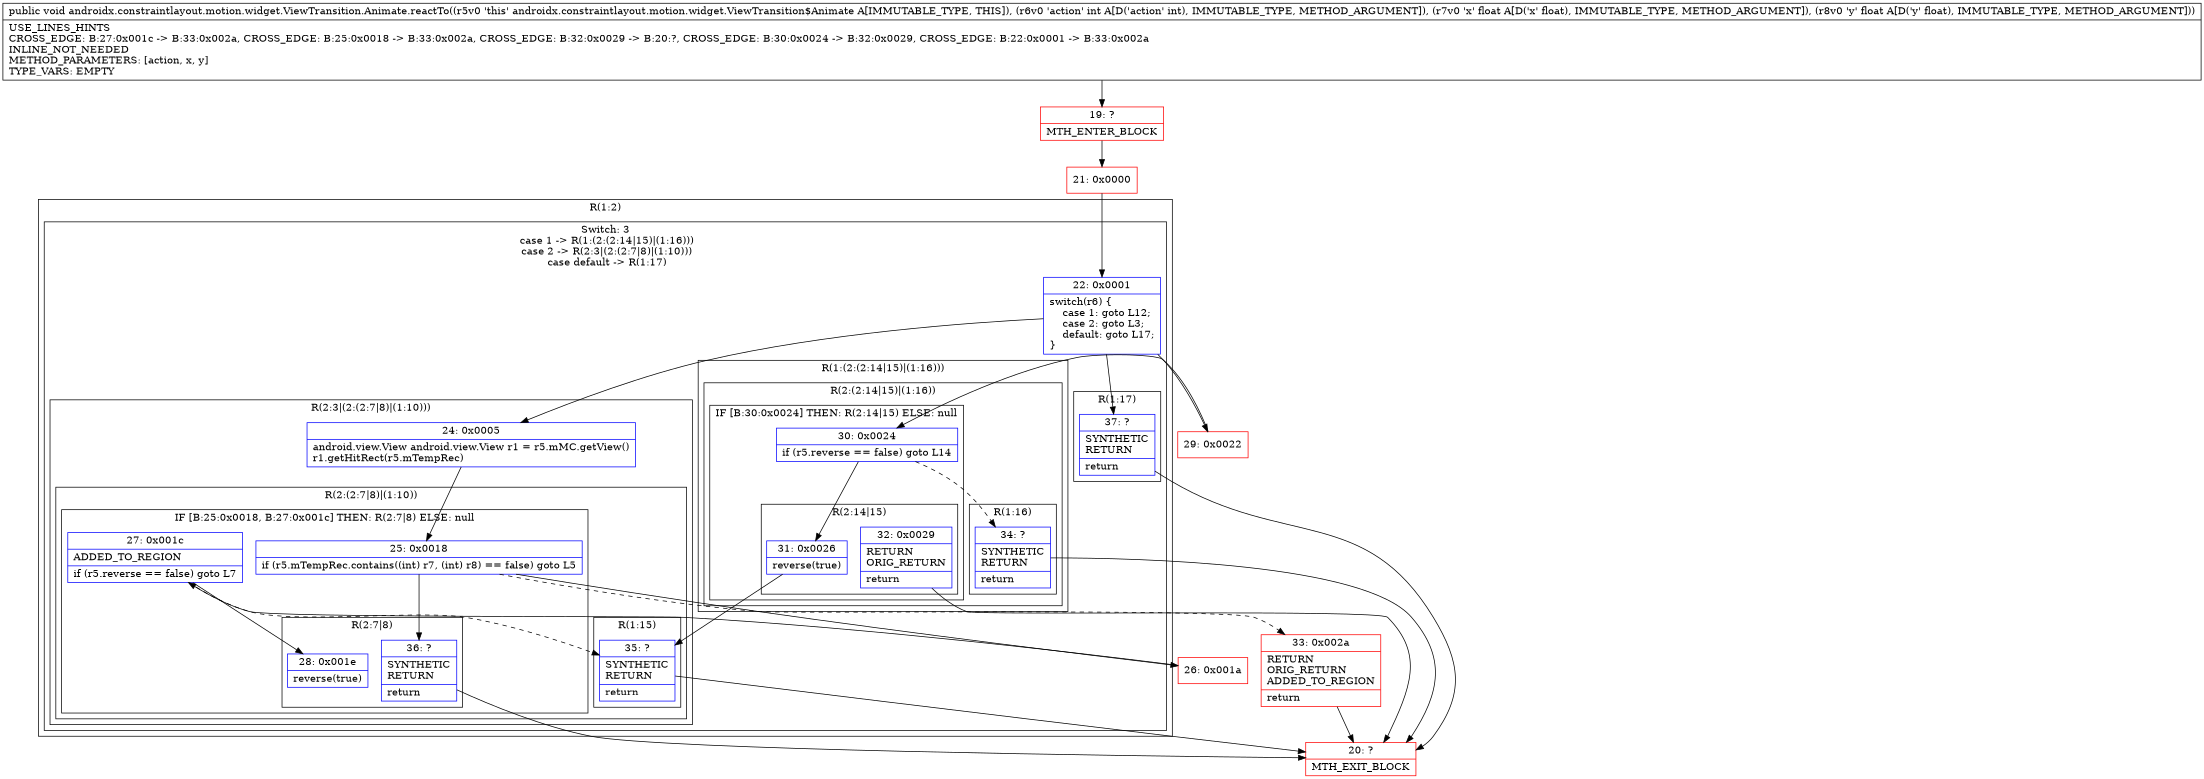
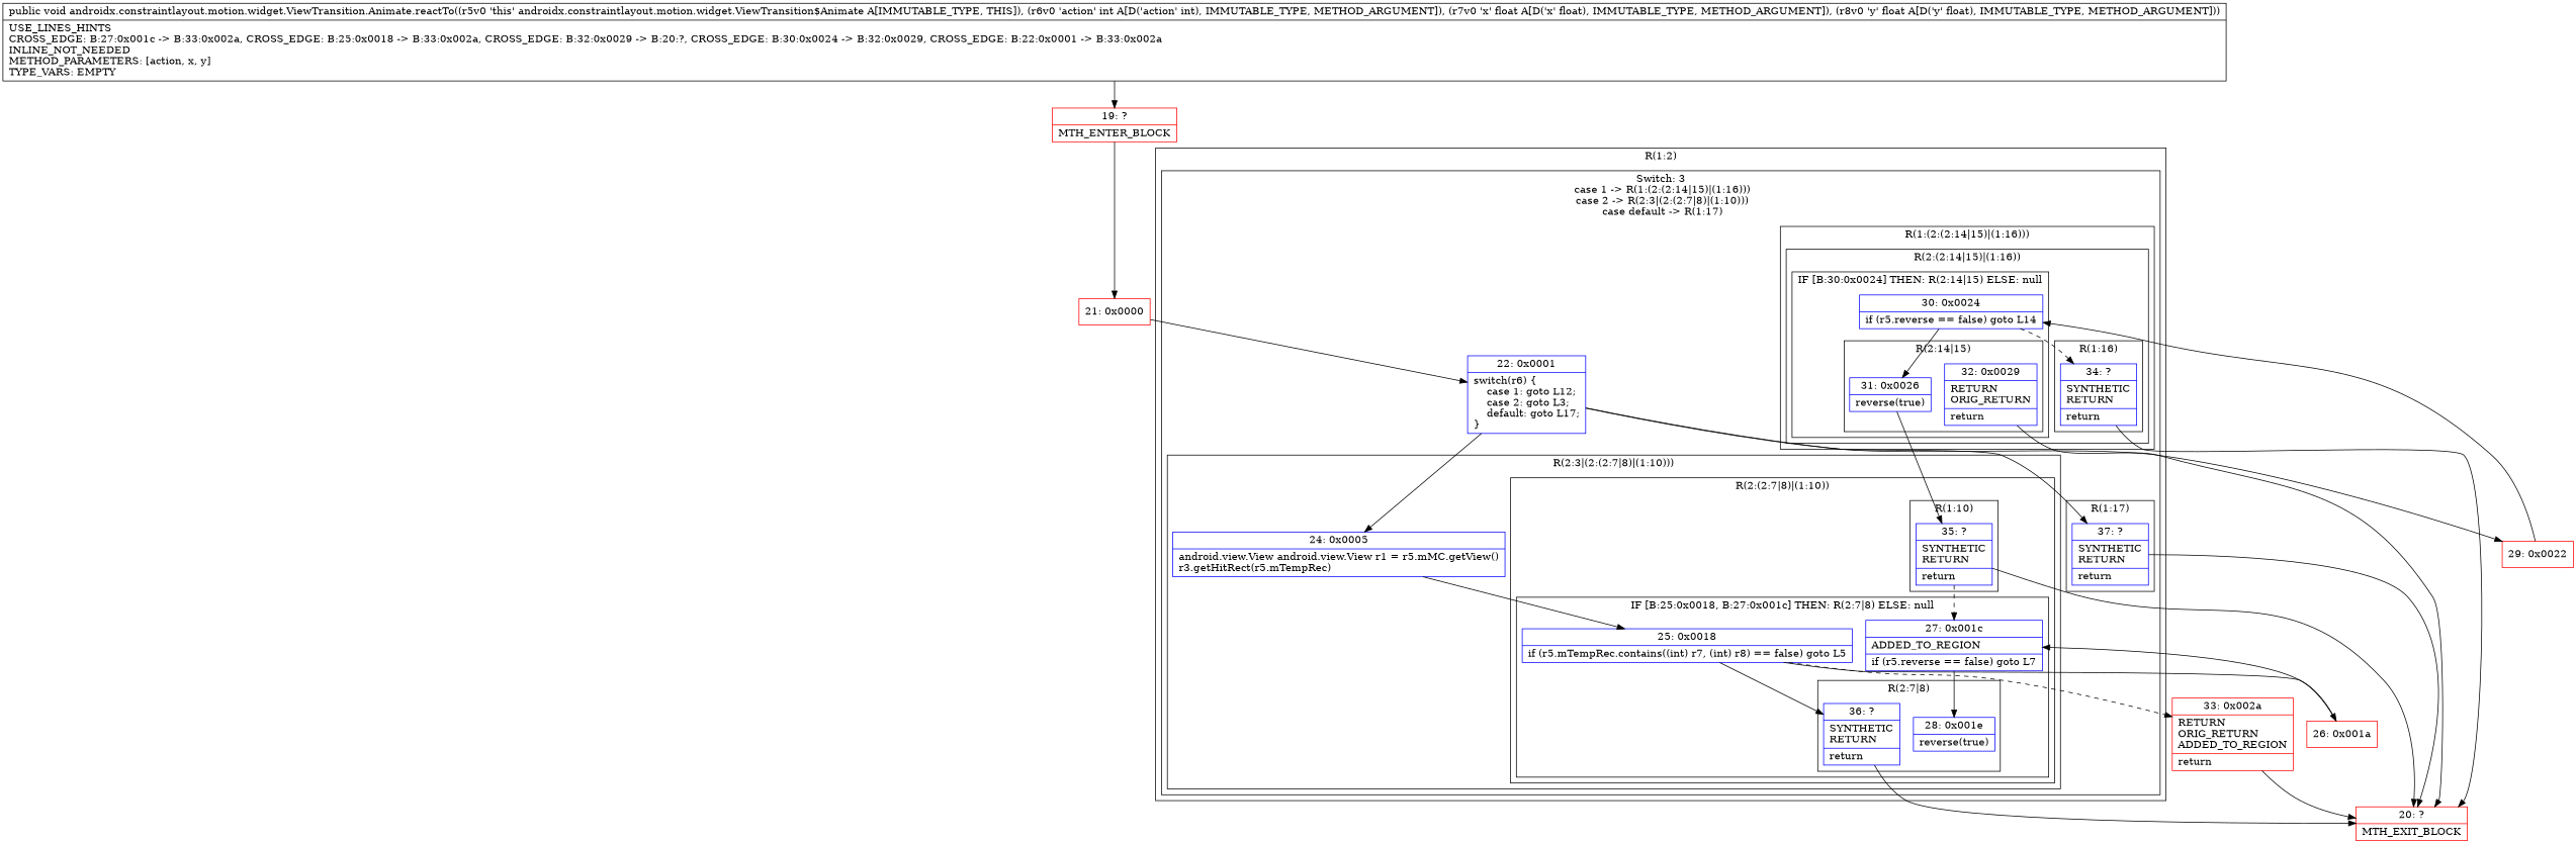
  digraph {
    fontname="DejaVu Serif"
    node [color=blue fontname="DejaVu Serif" shape=record]
    edge [fontname="DejaVu Serif"]
    n1 [label="{31\:\ 0x0026|reverse(true)\l}"]
    n2 [label="{32\:\ 0x0029|RETURN\lORIG_RETURN\l|return\l}"]
    n3 [label="{30\:\ 0x0024|if (r5.reverse == false) goto L14\l}"]
    n4 [label="{34\:\ ?|SYNTHETIC\lRETURN\l|return\l}"]
    n5 [label="{28\:\ 0x001e|reverse(true)\l}"]
    n6 [label="{36\:\ ?|SYNTHETIC\lRETURN\l|return\l}"]
    n7 [label="{25\:\ 0x0018|if (r5.mTempRec.contains((int) r7, (int) r8) == false) goto L5\l}"]
    n8 [label="{27\:\ 0x001c|ADDED_TO_REGION\l|if (r5.reverse == false) goto L7\l}"]
    n9 [label="{35\:\ ?|SYNTHETIC\lRETURN\l|return\l}"]
-   n10 [label="{24\:\ 0x0005|android.view.View android.view.View r1 = r5.mMC.getView()\lr1.getHitRect(r5.mTempRec)\l}"]
+   n10 [label="{24\:\ 0x0005|android.view.View android.view.View r1 = r5.mMC.getView()\lr3.getHitRect(r5.mTempRec)\l}"]
    n11 [label="{37\:\ ?|SYNTHETIC\lRETURN\l|return\l}"]
    n12 [label="{22\:\ 0x0001|switch(r6) \{\l    case 1: goto L12;\l    case 2: goto L3;\l    default: goto L17;\l\}\l}"]
    n13 [color=red label="{20\:\ ?|MTH_EXIT_BLOCK\l}"]
    n14 [color=red label="{26\:\ 0x001a}"]
    n15 [color=red label="{33\:\ 0x002a|RETURN\lORIG_RETURN\lADDED_TO_REGION\l|return\l}"]
    n16 [color=red label="{29\:\ 0x0022}"]
    n17 [color=red label="{19\:\ ?|MTH_ENTER_BLOCK\l}"]
    n18 [color=red label="{21\:\ 0x0000}"]
    n19 [label="{public void androidx.constraintlayout.motion.widget.ViewTransition.Animate.reactTo((r5v0 'this' androidx.constraintlayout.motion.widget.ViewTransition$Animate A[IMMUTABLE_TYPE, THIS]), (r6v0 'action' int A[D('action' int), IMMUTABLE_TYPE, METHOD_ARGUMENT]), (r7v0 'x' float A[D('x' float), IMMUTABLE_TYPE, METHOD_ARGUMENT]), (r8v0 'y' float A[D('y' float), IMMUTABLE_TYPE, METHOD_ARGUMENT]))  | USE_LINES_HINTS\lCROSS_EDGE: B:27:0x001c \-\> B:33:0x002a, CROSS_EDGE: B:25:0x0018 \-\> B:33:0x002a, CROSS_EDGE: B:32:0x0029 \-\> B:20:?, CROSS_EDGE: B:30:0x0024 \-\> B:32:0x0029, CROSS_EDGE: B:22:0x0001 \-\> B:33:0x002a\lINLINE_NOT_NEEDED\lMETHOD_PARAMETERS: [action, x, y]\lTYPE_VARS: EMPTY\l}" color=""]
    subgraph cluster_1 {
      label="R(1:2)"
      subgraph cluster_2 {
        label="Switch: 3\n case 1 -> R(1:(2:(2:14|15)|(1:16)))\n case 2 -> R(2:3|(2:(2:7|8)|(1:10)))\n case default -> R(1:17)"
        n12
        subgraph cluster_3 {
          label="R(1:(2:(2:14|15)|(1:16)))"
          subgraph cluster_4 {
            label="R(2:(2:14|15)|(1:16))"
            subgraph cluster_5 {
              label="IF [B:30:0x0024] THEN: R(2:14|15) ELSE: null"
              n3
              subgraph cluster_6 {
                label="R(2:14|15)"
                n1
                n2
              }
            }
            subgraph cluster_7 {
              label="R(1:16)"
              n4
            }
          }
        }
        subgraph cluster_8 {
          label="R(2:3|(2:(2:7|8)|(1:10)))"
          n10
          subgraph cluster_9 {
            label="R(2:(2:7|8)|(1:10))"
            subgraph cluster_10 {
              label="IF [B:25:0x0018, B:27:0x001c] THEN: R(2:7|8) ELSE: null"
              n7
              n8
              subgraph cluster_11 {
                label="R(2:7|8)"
                n5
                n6
              }
            }
            subgraph cluster_12 {
-             label="R(1:15)"
+             label="R(1:10)"
              n9
            }
          }
        }
        subgraph cluster_13 {
          label="R(1:17)"
          n11
        }
      }
    }
    n1 -> n9
    n2 -> n13
    n3 -> n1
    n3 -> n4 [style=dashed]
    n4 -> n13
    n6 -> n13
    n7 -> n6
    n7 -> n14
    n7 -> n15 [style=dashed]
    n8 -> n5
-   n8 -> n9 [style=dashed]
+   n9 -> n8 [style=dashed]
    n9 -> n13
    n10 -> n7
    n11 -> n13
    n12 -> n10
    n12 -> n11
    n12 -> n16
    n14 -> n8
    n15 -> n13
    n16 -> n3
    n17 -> n18
    n18 -> n12
    n19 -> n17
  }
